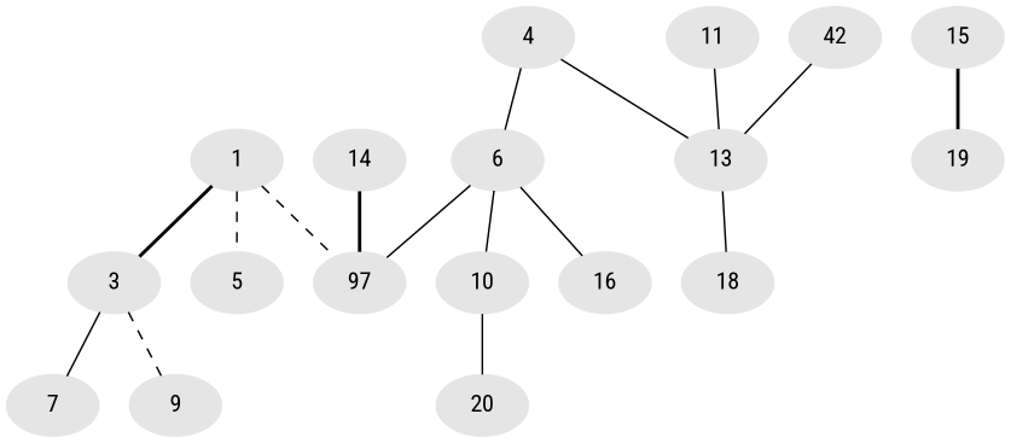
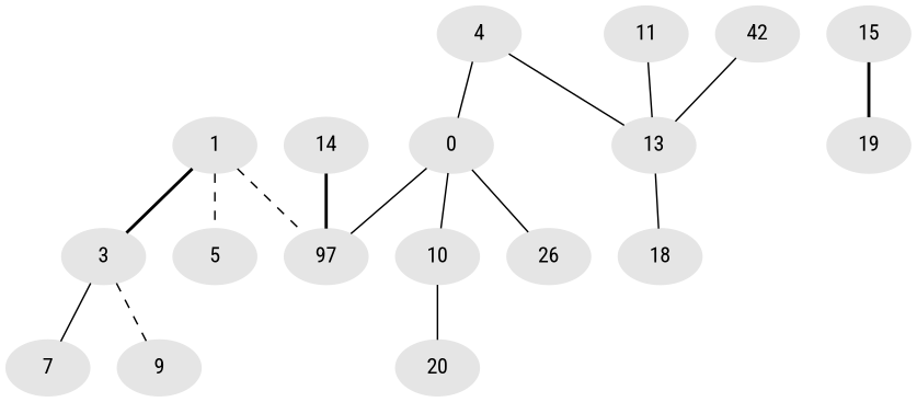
  graph {
    fontname="Roboto Condensed"
    node [color=gray90 fontname="Roboto Condensed" style=filled]
    edge [fontname="Roboto Condensed" style=solid weight=1.0]
    1
    3
    5
    n4 [label=97]
    7
    9
-   6
+   6 [label=0]
    10
-   16
+   16 [label=26]
    15
    19
    4
    13
    18
    20
    11
    n17 [label=42]
    14
    1 -- 3 [style=bold]
    1 -- 5 [style=dashed]
    1 -- n4 [style=dashed]
    3 -- 7
    3 -- 9 [style=dashed]
    6 -- n4
    6 -- 10
    6 -- 16
    10 -- 20
    15 -- 19 [style=bold]
    4 -- 6
    4 -- 13
    13 -- 18
    11 -- 13
    n17 -- 13
    14 -- n4 [style=bold]
  }
